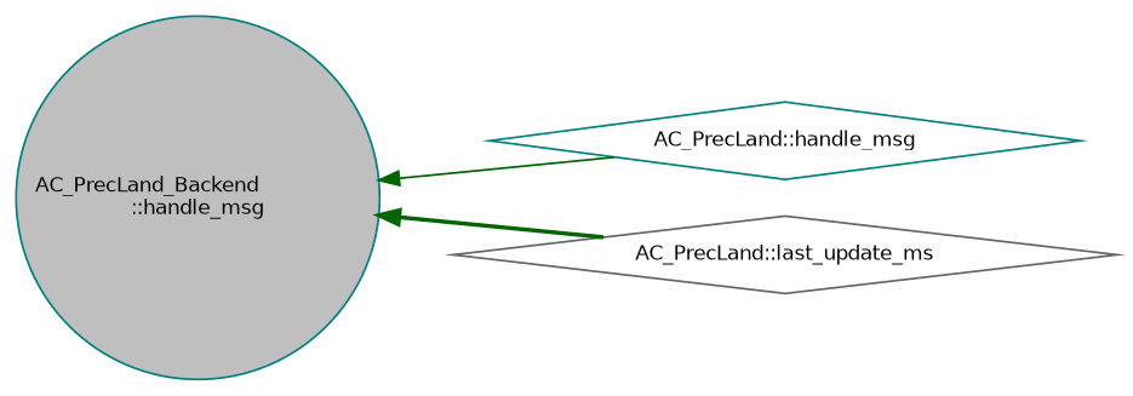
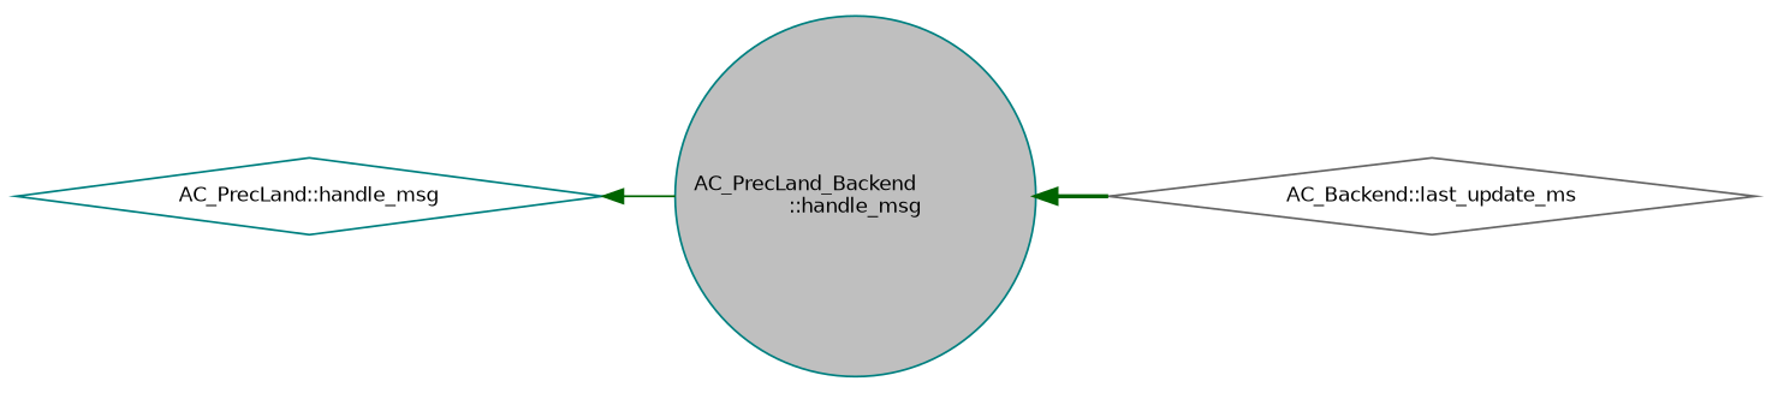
  digraph {
    rankdir=LR
    node [color=teal fillcolor=white fontname=Helvetica fontsize=10 shape=diamond style=filled]
    edge [color=darkgreen dir=back fontname=Helvetica fontsize=10 labelfontname=Helvetica labelfontsize=10]
    n1 [fillcolor=grey75 fontcolor=black height=0.2 label="AC_PrecLand_Backend\l::handle_msg" shape=circle width=0.4]
    n2 [height=0.2 label="AC_PrecLand::handle_msg" width=0.4]
-   n3 [color=gray40 height=0.2 label="AC_PrecLand::last_update_ms" width=0.4]
-   n1 -> n2 [style=solid]
+   n3 [color=gray40 height=0.2 label="AC_Backend::last_update_ms" width=0.4]
+   n2 -> n1 [style=solid]
    n1 -> n3 [style=bold]
  }
